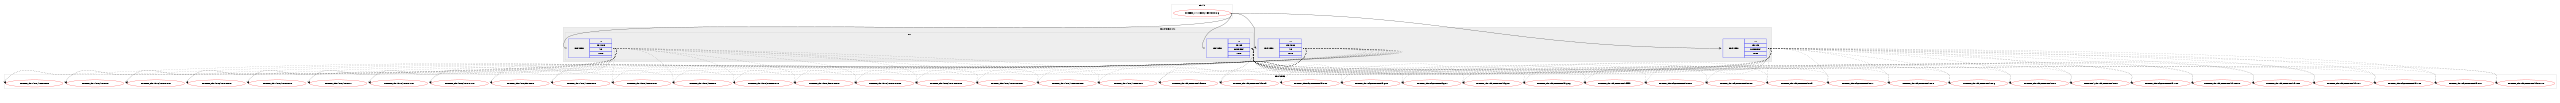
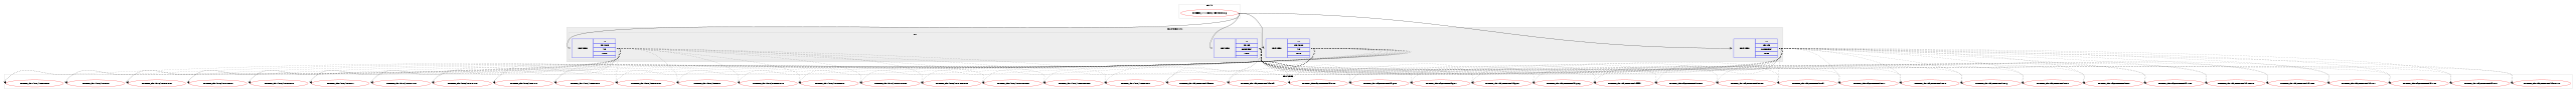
  digraph {
    compound=true
    concentrate=true
    fontname=Helvetica
    fontsize=10
    newrank=true
    rankdir=TB
    ranksep=1.5
    node [color=red fontname=Helvetica fontsize=10]
    edge [arrowhead=vee headport=w style=dotted tailport=e weight=100]
    n1 [label="portage://www-apps/webmcp-1.2.6" width=4]
    n2 [color=blue label=<<TABLE BORDER="0" CELLBORDER="1" CELLSPACING="0" CELLPADDING="4" WIDTH="220"><TR><TD ROWSPAN="6" CELLPADDING="30">pack_dep</TD></TR><TR><TD WIDTH="110">no</TD></TR><TR><TD>dev-db</TD></TR><TR><TD>postgresql</TD></TR><TR><TD>none</TD></TR><TR><TD></TD></TR></TABLE>> shape=none]
    n3 [color=blue label=<<TABLE BORDER="0" CELLBORDER="1" CELLSPACING="0" CELLPADDING="4" WIDTH="220"><TR><TD ROWSPAN="6" CELLPADDING="30">pack_dep</TD></TR><TR><TD WIDTH="110">no</TD></TR><TR><TD>dev-lang</TD></TR><TR><TD>lua</TD></TR><TR><TD>none</TD></TR><TR><TD></TD></TR></TABLE>> shape=none]
    n4 [color=blue label=<<TABLE BORDER="0" CELLBORDER="1" CELLSPACING="0" CELLPADDING="4" WIDTH="220"><TR><TD ROWSPAN="6" CELLPADDING="30">pack_dep</TD></TR><TR><TD WIDTH="110">no</TD></TR><TR><TD>dev-db</TD></TR><TR><TD>postgresql</TD></TR><TR><TD>none</TD></TR><TR><TD></TD></TR></TABLE>> shape=none]
    n5 [color=blue label=<<TABLE BORDER="0" CELLBORDER="1" CELLSPACING="0" CELLPADDING="4" WIDTH="220"><TR><TD ROWSPAN="6" CELLPADDING="30">pack_dep</TD></TR><TR><TD WIDTH="110">no</TD></TR><TR><TD>dev-lang</TD></TR><TR><TD>lua</TD></TR><TR><TD>none</TD></TR><TR><TD></TD></TR></TABLE>> shape=none]
    n6 [label="portage://dev-db/postgresql-9999" width=4]
    n7 [label="portage://dev-db/postgresql-9.6.16" width=4]
    n8 [label="portage://dev-db/postgresql-9.6.15" width=4]
    n9 [label="portage://dev-db/portage-9.6.14" width=4]
    n10 [label="portage://dev-db/postgresql-9.6.13" width=4]
    n11 [label="portage://dep-db/postgresql-9.5.20" width=4]
    n12 [label="portage://dev-db/postgresql-9.3.19" width=4]
    n13 [label="portage://dev-db/postgresql-9.5.18" width=4]
    n14 [label="portage://dev-db/postgresql-9.5.17-r1" width=4]
    n15 [label="portage://dev-db/postgresql-9.5.17" width=4]
    n16 [label="portage://dev-db/postgresql-9.4.85" width=4]
    n17 [label="portage://dev-db/postgresql-9.4.24" width=4]
    n18 [label="portage://dev-db/postgresql-9.4.23" width=4]
    n19 [label="portage://dev-db/postgresql-9.4.22-r1" width=4]
    n20 [label="portage://dev-db/postgresql-9.4.22" width=4]
-   n21 [label="postgresql://dev-db/postgresql-12.1" width=4]
+   n21 [label="portage://dev-db/postgresql-12.1" width=4]
    n22 [label="portage://dev-db/postgresql-12.0" width=4]
    n23 [label="portage://dev-db/postgresql-11.6" width=4]
    n24 [label="portage://dev-db/postgresql-11.5" width=4]
    n25 [label="portage://dev-db/postgresql-11.4" width=4]
    n26 [label="portage://dev-db/postgresql-10.9" width=4]
    n27 [label="portage://dev-db/postgresql-10.11" width=4]
    n28 [label="portage://dev-db/postgresql-10.30" width=4]
-   n29 [label="portage://dev-lang/dep-5.3.5-r2" width=4]
+   n29 [label="portage://dev-lang/lua-5.3.5-r2" width=4]
    n30 [label="portage://dev-lang/lang-5.3.5-r1" width=4]
    n31 [label="portage://dev-lang/lua-5.3.5" width=4]
    n32 [label="portage://dev-lang/lua-5.3.3-r2" width=4]
    n33 [label="portage://dev-lang/lua-5.3.3-r1" width=4]
-   n34 [label="portage://dev-lang/dev-5.3.3" width=4]
+   n34 [label="portage://dev-lang/lua-5.3.3" width=4]
    n35 [label="portage://dev-lang/lua-5.2.4-r2" width=4]
    n36 [label="portage://dev-lang/lua-5.2.4-r1" width=4]
    n37 [label="portage://dev-lang/lua-5.2.4" width=4]
    n38 [label="portage://dev-lang/lua-5.2.3-r3" width=4]
    n39 [label="portage://dev-lang/lua-5.2.3-r2" width=4]
    n40 [label="portage://dev-lang/lua-5.2.3-r1" width=4]
    n41 [label="portage://dev-lang/lua-5.2.3" width=4]
    n42 [label="portage://dev-lang/lua-5.1.5-r5" width=4]
    n43 [label="portage://dev-lang/lua-5.1.5-r4" width=4]
    n44 [label="portage://dev-lang/lua-5.1.5-r103" width=4]
    n45 [label="portage://dev-lang/lua-5.1.5-r102" width=4]
    n46 [label="portage://dev-lang/lua-5.1.5-r101" width=4]
    n47 [label="portage://dev-lang/lua-5.1.5-r100" width=4]
    subgraph cluster_1 {
      color=gray
      label=<<i>ebuild</i>>
      rank=same
      n1
    }
    subgraph cluster_2 {
      color=gray
      label=<<i>dependencies</i>>
      subgraph cluster_3 {
        color=gray
        fillcolor="#eeeeee"
        label=<<i>compile</i>>
        style=filled
        subgraph sub_4 {
          color=gray
          fillcolor="#eeeeee"
          label=<<i>compile</i>>
          style=filled
          n2
        }
        subgraph sub_5 {
          color=gray
          fillcolor="#eeeeee"
          label=<<i>compile</i>>
          style=filled
          n3
        }
      }
      subgraph cluster_6 {
        color=gray
        fillcolor="#eeeeee"
        label=<<i>compile and run</i>>
        style=filled
      }
      subgraph cluster_7 {
        color=gray
        fillcolor="#eeeeee"
        label=<<i>run</i>>
        style=filled
        subgraph sub_8 {
          color=gray
          fillcolor="#eeeeee"
          label=<<i>run</i>>
          style=filled
          n4
        }
        subgraph sub_9 {
          color=gray
          fillcolor="#eeeeee"
          label=<<i>run</i>>
          style=filled
          n5
        }
      }
    }
    subgraph cluster_10 {
      color=gray
      label=<<i>candidates</i>>
      rank=same
      subgraph sub_11 {
        color=black
        label=<<i>candidates</i>>
        nodesep=1
        rank=same
        n6
        n7
        n8
        n9
        n10
        n11
        n12
        n13
        n14
        n15
        n16
        n17
        n18
        n19
        n20
        n21
        n22
        n23
        n24
        n25
        n26
        n27
        n28
      }
      subgraph sub_12 {
        color=black
        label=<<i>candidates</i>>
        nodesep=1
        rank=same
        n29
        n30
        n31
        n32
        n33
        n34
        n35
        n36
        n37
        n38
        n39
        n40
        n41
        n42
        n43
        n44
        n45
        n46
        n47
      }
      subgraph sub_13 {
        color=black
        label=<<i>candidates</i>>
        nodesep=1
        rank=same
        n6
        n7
        n8
        n9
        n10
        n11
        n12
        n13
        n14
        n15
        n16
        n17
        n18
        n19
        n20
        n21
        n22
        n23
        n24
        n25
        n26
        n27
        n28
      }
      subgraph sub_14 {
        color=black
        label=<<i>candidates</i>>
        nodesep=1
        rank=same
        n29
        n30
        n31
        n32
        n33
        n34
        n35
        n36
        n37
        n38
        n39
        n40
        n41
        n42
        n43
        n44
        n45
        n46
        n47
      }
    }
    n1 -> n2 [style=solid weight=20]
    n1 -> n3 [style=solid weight=20]
    n1 -> n4 [arrowhead=odot style=solid weight=20]
    n1 -> n5 [arrowhead=odot style=solid weight=20]
    n2 -> n6
    n2 -> n7
    n2 -> n8
    n2 -> n9
    n2 -> n10
    n2 -> n11
    n2 -> n12
    n2 -> n13
    n2 -> n14
    n2 -> n15
    n2 -> n16
    n2 -> n17
    n2 -> n18
    n2 -> n19
    n2 -> n20
    n2 -> n21
    n2 -> n22
    n2 -> n23
    n2 -> n24
    n2 -> n25
    n2 -> n26
    n2 -> n27
    n2 -> n28
    n3 -> n29
    n3 -> n30
    n3 -> n31
    n3 -> n32
    n3 -> n33
    n3 -> n34
    n3 -> n35
    n3 -> n36
    n3 -> n37
    n3 -> n38
    n3 -> n39
    n3 -> n40
    n3 -> n41
    n3 -> n42
    n3 -> n43
    n3 -> n44
    n3 -> n45
    n3 -> n46
    n3 -> n47
    n4 -> n6
    n4 -> n7
    n4 -> n8
    n4 -> n9
    n4 -> n10
    n4 -> n11
    n4 -> n12
    n4 -> n13
    n4 -> n14
    n4 -> n15
    n4 -> n16
    n4 -> n17
    n4 -> n18
    n4 -> n19
    n4 -> n20
    n4 -> n21
    n4 -> n22
    n4 -> n23
    n4 -> n24
    n4 -> n25
    n4 -> n26
    n4 -> n27
    n4 -> n28
    n5 -> n29
    n5 -> n30
    n5 -> n31
    n5 -> n32
    n5 -> n33
    n5 -> n34
    n5 -> n35
    n5 -> n36
    n5 -> n37
    n5 -> n38
    n5 -> n39
    n5 -> n40
    n5 -> n41
    n5 -> n42
    n5 -> n43
    n5 -> n44
    n5 -> n45
    n5 -> n46
    n5 -> n47
  }
